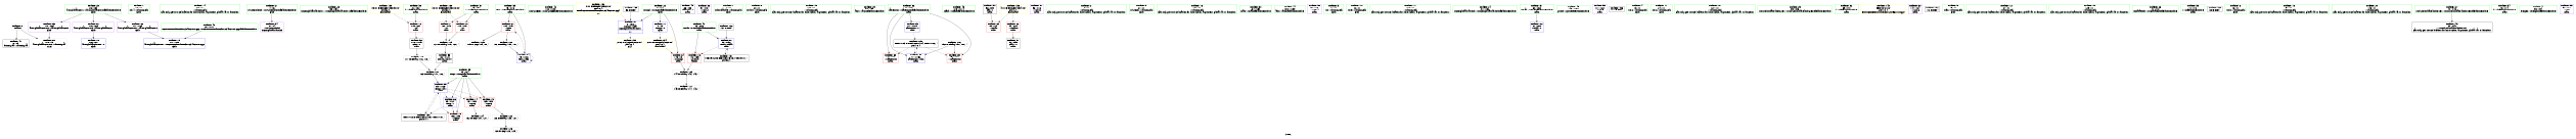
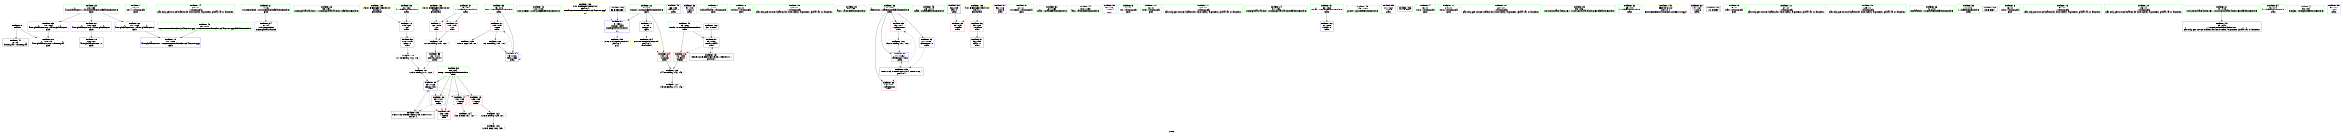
  digraph {
    label=SVFG
    node [color=green shape=record]
    edge [style=solid]
    n1 [color=grey label="{NodeID: 0\nNullPtr}"]
    n2 [color=black label="{NodeID: 47\n2\<--3\ndummyVal\<--dummyVal\n}"]
-   n3 [color=blue label="{NodeID: 80\n178\<--3\nllvm.global_ctors_2\<--dummyVal\nZStL }" style=dotted]
+   n3 [color=blue label="{NodeID: 80\n178\<--3\nllvm.global_ctors_2\<--dummyVal\nGlob }" style=dotted]
    n4 [label="{NodeID: 7\n18\<--1\n.str.4\<--dummyObj\nGlob }"]
    n5 [label="{NodeID: 14\n88\<--1\n\<--dummyObj\nCan only get source location for instruction, argument, global var or function.}"]
    n6 [label="{NodeID: 21\n4\<--6\n_ZStL8__ioinit\<--_ZStL8__ioinit_field_insensitive\nGlob }"]
    n7 [color=purple label="{NodeID: 54\n37\<--4\n\<--_ZStL8__ioinit\n__cxx_global_var_init\n}"]
    n8 [label="{NodeID: 28\n53\<--54\n__cxx_global_var_init.1\<--__cxx_global_var_init.1_field_insensitive\n}"]
    n9 [color=grey label="{NodeID: 118\n117 = Binary(116, 118, )\n}"]
    n10 [color=grey label="{NodeID: 121\n123 = Binary(117, 122, )\n}"]
    n11 [color=blue label="{NodeID: 85\n83\<--123\ntemp\<--div\nmain\n}"]
    n12 [color=red label="{NodeID: 73\n125\<--83\n\<--temp\nmain\n}"]
    n13 [color=red label="{NodeID: 74\n131\<--83\n\<--temp\nmain\n}"]
    n14 [color=red label="{NodeID: 75\n136\<--83\n\<--temp\nmain\n}"]
    n15 [color=blue label="{NodeID: 86\n83\<--127\ntemp\<--\nmain\n}"]
    n16 [color=black label="{NodeID: 130\nMR_17V_2 = PHI(MR_17V_5, MR_17V_1, )\npts\{84 \}\n}"]
    n17 [label="{NodeID: 35\n75\<--76\ntest\<--test_field_insensitive\nmain\n}"]
    n18 [color=red label="{NodeID: 67\n105\<--75\n\<--test\nmain\n}"]
    n19 [color=blue label="{NodeID: 84\n75\<--106\ntest\<--dec\nmain\n}"]
    n20 [color=grey label="{NodeID: 125\n109 = cmp(105, 88, )\n}"]
    n21 [color=grey label="{NodeID: 120\n106 = Binary(105, 107, )\n}"]
    n22 [label="{NodeID: 42\n102\<--103\n_ZNSirsERi\<--_ZNSirsERi_field_insensitive\n}"]
    n23 [color=yellow label="{NodeID: 132\n2V_1 = ENCHI(MR_2V_0)\npts\{10 \}\nFun[_GLOBAL__sub_I_chx123456_1_0.cpp]|{<s0>11}}" style=double]
    n24 [color=blue label="{NodeID: 81\n8\<--56\n_ZL2pi\<--call\n__cxx_global_var_init.1\n|{<s0>11}}"]
    n25 [color=yellow label="{NodeID: 155\n2V_2 = CSCHI(MR_2V_1)\npts\{10 \}\nCS[]}" style=double]
    n26 [color=black label="{NodeID: 49\n66\<--88\nmain_ret\<--\nmain\n}"]
    n27 [color=yellow label="{NodeID: 139\n15V_1 = ENCHI(MR_15V_0)\npts\{82 \}\nFun[main]}" style=double]
    n28 [color=red label="{NodeID: 72\n115\<--81\n\<--d\nmain\n}"]
    n29 [color=black label="{NodeID: 52\n116\<--115\nconv\<--\nmain\n}"]
    n30 [color=purple label="{NodeID: 56\n91\<--13\n\<--.str.2\nmain\n}"]
    n31 [color=purple label="{NodeID: 63\n178\<--26\nllvm.global_ctors_2\<--llvm.global_ctors\nGlob }"]
    n32 [color=red label="{NodeID: 70\n119\<--79\n\<--v\nmain\n}"]
    n33 [color=grey label="{NodeID: 119\n121 = Binary(119, 120, )\n}"]
    n34 [color=black label="{NodeID: 53\n122\<--121\nconv5\<--mul4\nmain\n}"]
    n35 [color=black label="{NodeID: 160\n137 = PHI()\n}"]
    n36 [color=blue label="{NodeID: 87\n85\<--137\nresult\<--call7\nmain\n}"]
    n37 [color=red label="{NodeID: 76\n142\<--85\n\<--result\natexit\n}"]
    n38 [color=black label="{NodeID: 131\nMR_19V_2 = PHI(MR_19V_3, MR_19V_1, )\npts\{86 \}\n}"]
    n39 [color=grey label="{NodeID: 123\n144 = Binary(142, 143, )\n}"]
    n40 [color=blue label="{NodeID: 77\n8\<--9\n_ZL2pi\<--\nGlob }"]
    n41 [color=yellow label="{NodeID: 134\n2V_1 = ENCHI(MR_2V_0)\npts\{10 \}\nFun[main]}" style=double]
    n42 [color=red label="{NodeID: 64\n143\<--8\n\<--_ZL2pi\nmain\n}"]
    n43 [label="{NodeID: 1\n7\<--1\n__dso_handle\<--dummyObj\nGlob }"]
    n44 [label="{NodeID: 8\n20\<--1\nstdout\<--dummyObj\nGlob }"]
    n45 [label="{NodeID: 15\n100\<--1\n\<--dummyObj\nCan only get source location for instruction, argument, global var or function.}"]
    n46 [label="{NodeID: 22\n8\<--10\n_ZL2pi\<--_ZL2pi_field_insensitive\nGlob }"]
    n47 [color=grey label="{NodeID: 117\n145 = Binary(144, 146, )\n}"]
    n48 [label="{NodeID: 29\n58\<--59\nacos\<--acos_field_insensitive\n}"]
    n49 [label="{NodeID: 36\n77\<--78\ncase_num\<--case_num_field_insensitive\nmain\n}"]
    n50 [color=red label="{NodeID: 68\n141\<--77\n\<--case_num\nmain\n}"]
    n51 [color=red label="{NodeID: 69\n151\<--77\n\<--case_num\nmain\n}"]
    n52 [color=blue label="{NodeID: 83\n77\<--100\ncase_num\<--\nmain\n}"]
    n53 [color=blue label="{NodeID: 88\n77\<--152\ncase_num\<--inc\nmain\n}"]
    n54 [color=grey label="{NodeID: 116\n152 = Binary(151, 100, )\n}"]
    n55 [color=black label="{NodeID: 129\nMR_11V_3 = PHI(MR_11V_4, MR_11V_2, )\npts\{78 \}\n}"]
    n56 [color=grey label="{NodeID: 126\n128 = cmp(126, 129, )\n}"]
    n57 [label="{NodeID: 43\n113\<--114\nscanf\<--scanf_field_insensitive\n}"]
    n58 [color=yellow label="{NodeID: 133\n4V_1 = ENCHI(MR_4V_0)\npts\{1 \}\nFun[main]}" style=double]
    n59 [color=red label="{NodeID: 65\n89\<--15\n\<--stdin\nmain\n}"]
    n60 [color=red label="{NodeID: 66\n95\<--20\n\<--stdout\nmain\n}"]
    n61 [color=black label="{NodeID: 51\n98\<--95\ncall1\<--\nmain\n}"]
    n62 [color=black label="{NodeID: 50\n92\<--89\ncall\<--\nmain\n}"]
    n63 [color=purple label="{NodeID: 57\n96\<--16\n\<--.str.3\nmain\n}"]
    n64 [color=red label="{NodeID: 71\n120\<--79\n\<--v\nmain\n}"]
    n65 [color=blue label="{NodeID: 78\n176\<--27\nllvm.global_ctors_0\<--\nGlob }"]
    n66 [color=grey label="{NodeID: 122\n126 = Binary(125, 127, )\n}"]
    n67 [color=grey label="{NodeID: 124\n132 = cmp(131, 127, )\n}"]
-   n68 [label="{NodeID: 2\n9\<--1\n\<--dummyObj\nCan only get source location for instruction, argument, global var or function.}"]
    n69 [label="{NodeID: 9\n21\<--1\n_ZSt3cin\<--dummyObj\nGlob }"]
-   n70 [label="{NodeID: 16\n107\<--1\n\<--dummyObj\nCan only get source location for instruction, argument, global var or function.}"]
    n71 [label="{NodeID: 23\n26\<--30\nllvm.global_ctors\<--llvm.global_ctors_field_insensitive\nGlob }"]
    n72 [color=purple label="{NodeID: 61\n176\<--26\nllvm.global_ctors_0\<--llvm.global_ctors\nGlob }"]
    n73 [color=purple label="{NodeID: 62\n177\<--26\nllvm.global_ctors_1\<--llvm.global_ctors\nGlob }"]
    n74 [color=blue label="{NodeID: 79\n177\<--28\nllvm.global_ctors_1\<--_GLOBAL__sub_I_chx123456_1_0.cpp\nGlob }"]
    n75 [label="{NodeID: 30\n64\<--65\nmain\<--main_field_insensitive\n}"]
    n76 [label="{NodeID: 37\n79\<--80\nv\<--v_field_insensitive\nmain\n}"]
    n77 [label="{NodeID: 44\n138\<--139\nasin\<--asin_field_insensitive\n}"]
-   n78 [color=purple label="{NodeID: 58\n97\<--18\n\<--.str.4\nmain\n}"]
+   n78 [color=purple label="{NodeID: 58\n97\<--18\n\<--.str.4\nconv\n}"]
    n79 [label="{NodeID: 3\n11\<--1\n.str\<--dummyObj\nGlob }"]
    n80 [label="{NodeID: 10\n22\<--1\n.str.5\<--dummyObj\nGlob }"]
    n81 [label="{NodeID: 17\n118\<--1\n\<--dummyObj\nCan only get source location for instruction, argument, global var or function.}"]
    n82 [label="{NodeID: 24\n31\<--32\n__cxx_global_var_init\<--__cxx_global_var_init_field_insensitive\n}"]
    n83 [label="{NodeID: 31\n67\<--68\nretval\<--retval_field_insensitive\nmain\n}"]
    n84 [color=blue label="{NodeID: 82\n67\<--88\nretval\<--\nmain\n}"]
    n85 [label="{NodeID: 38\n81\<--82\nd\<--d_field_insensitive\nmain\n}"]
    n86 [label="{NodeID: 45\n149\<--150\nprintf\<--printf_field_insensitive\n}"]
    n87 [color=purple label="{NodeID: 59\n111\<--22\n\<--.str.5\nmain\n}"]
    n88 [color=black label="{NodeID: 156\n101 = PHI()\n}"]
    n89 [label="{NodeID: 4\n13\<--1\n.str.2\<--dummyObj\nGlob }"]
    n90 [label="{NodeID: 11\n24\<--1\n.str.6\<--dummyObj\nGlob }"]
    n91 [label="{NodeID: 18\n127\<--1\n\<--dummyObj\nCan only get source location for instruction, argument, global var or function.}"]
    n92 [label="{NodeID: 25\n35\<--36\n_ZNSt8ios_base4InitC1Ev\<--_ZNSt8ios_base4InitC1Ev_field_insensitive\n}"]
    n93 [label="{NodeID: 32\n69\<--70\ni\<--i_field_insensitive\nmain\n}"]
    n94 [label="{NodeID: 39\n83\<--84\ntemp\<--temp_field_insensitive\nmain\n}"]
    n95 [label="{NodeID: 46\n28\<--171\n_GLOBAL__sub_I_chx123456_1_0.cpp\<--_GLOBAL__sub_I_chx123456_1_0.cpp_field_insensitive\n}"]
    n96 [color=yellow label="{NodeID: 143\nRETMU(2V_2)\npts\{10 \}\nFun[_GLOBAL__sub_I_chx123456_1_0.cpp]}" style=double]
    n97 [color=purple label="{NodeID: 60\n147\<--24\n\<--.str.6\nmain\n}"]
    n98 [color=black label="{NodeID: 157\n112 = PHI()\n}"]
    n99 [label="{NodeID: 5\n15\<--1\nstdin\<--dummyObj\nGlob }"]
    n100 [label="{NodeID: 12\n27\<--1\n\<--dummyObj\nCan only get source location for instruction, argument, global var or function.}"]
    n101 [label="{NodeID: 19\n129\<--1\n\<--dummyObj\nCan only get source location for instruction, argument, global var or function.}"]
    n102 [label="{NodeID: 26\n41\<--42\n__cxa_atexit\<--__cxa_atexit_field_insensitive\n}"]
    n103 [label="{NodeID: 33\n71\<--72\nj\<--j_field_insensitive\nmain\n}"]
    n104 [label="{NodeID: 40\n85\<--86\nresult\<--result_field_insensitive\nmain\n}"]
    n105 [color=black label="{NodeID: 158\n38 = PHI()\n}"]
    n106 [label="{NodeID: 6\n16\<--1\n.str.3\<--dummyObj\nGlob }"]
    n107 [label="{NodeID: 13\n57\<--1\n\<--dummyObj\nCan only get source location for instruction, argument, global var or function.}"]
    n108 [label="{NodeID: 20\n146\<--1\n\<--dummyObj\nCan only get source location for instruction, argument, global var or function.}"]
    n109 [label="{NodeID: 27\n40\<--46\n_ZNSt8ios_base4InitD1Ev\<--_ZNSt8ios_base4InitD1Ev_field_insensitive\n}"]
    n110 [color=black label="{NodeID: 48\n39\<--40\n\<--_ZNSt8ios_base4InitD1Ev\nCan only get source location for instruction, argument, global var or function.}"]
    n111 [label="{NodeID: 34\n73\<--74\nk\<--k_field_insensitive\nmain\n}"]
    n112 [label="{NodeID: 41\n93\<--94\nfreopen\<--freopen_field_insensitive\n}"]
    n113 [color=yellow label="{NodeID: 138\n13V_1 = ENCHI(MR_13V_0)\npts\{80 \}\nFun[main]}" style=double]
    n114 [color=purple label="{NodeID: 55\n90\<--11\n\<--.str\nmain\n}"]
-   n115 [color=black label="{NodeID: 159\n56 = PHI()\n}"]
+   n115 [color=black label="{NodeID: 159\n56 = ENCHI()\n}"]
    n1 -> n2
    n1 -> n3
    n6 -> n7
    n9 -> n10
    n10 -> n11
    n11 -> n12 [style=dashed]
    n11 -> n13 [style=dashed]
    n11 -> n14 [style=dashed]
    n11 -> n15 [style=dashed]
    n11 -> n16 [style=dashed]
    n12 -> n66
    n13 -> n67
    n15 -> n14 [style=dashed]
    n15 -> n16 [style=dashed]
    n16 -> n11 [style=dashed]
    n17 -> n18
    n17 -> n19
    n18 -> n20
    n18 -> n21
    n19 -> n18 [style=dashed]
    n19 -> n19 [style=dashed]
    n21 -> n19
    n23 -> n24 [color=red style=dashed tailport=s0]
    n24 -> n25 [color=blue style=dashed tailport=s0]
    n27 -> n28 [style=dashed]
    n28 -> n29
    n29 -> n9
    n31 -> n3
    n32 -> n33
    n33 -> n34
    n34 -> n10
    n35 -> n36
    n36 -> n37 [style=dashed]
    n36 -> n38 [style=dashed]
    n37 -> n39
    n38 -> n36 [style=dashed]
    n39 -> n47
    n40 -> n41 [style=dashed]
    n41 -> n42 [style=dashed]
    n42 -> n39
    n46 -> n24
    n46 -> n40
    n46 -> n42
    n49 -> n50
    n49 -> n51
    n49 -> n52
    n49 -> n53
-   n54 -> n51
+   n51 -> n54
    n52 -> n55 [style=dashed]
    n53 -> n55 [style=dashed]
    n54 -> n53
    n55 -> n50 [style=dashed]
    n55 -> n51 [style=dashed]
    n55 -> n53 [style=dashed]
    n58 -> n59 [style=dashed]
    n58 -> n60 [style=dashed]
    n60 -> n61
    n62 -> n59
    n64 -> n33
    n66 -> n56
    n71 -> n31
    n71 -> n72
    n71 -> n73
    n72 -> n65
    n73 -> n74
    n76 -> n32
    n76 -> n64
    n83 -> n84
    n85 -> n28
    n94 -> n11
    n94 -> n12
    n94 -> n13
    n94 -> n14
    n94 -> n15
    n95 -> n74
    n104 -> n36
    n104 -> n37
    n109 -> n110
    n113 -> n32 [style=dashed]
    n113 -> n64 [style=dashed]
    n115 -> n24
  }
